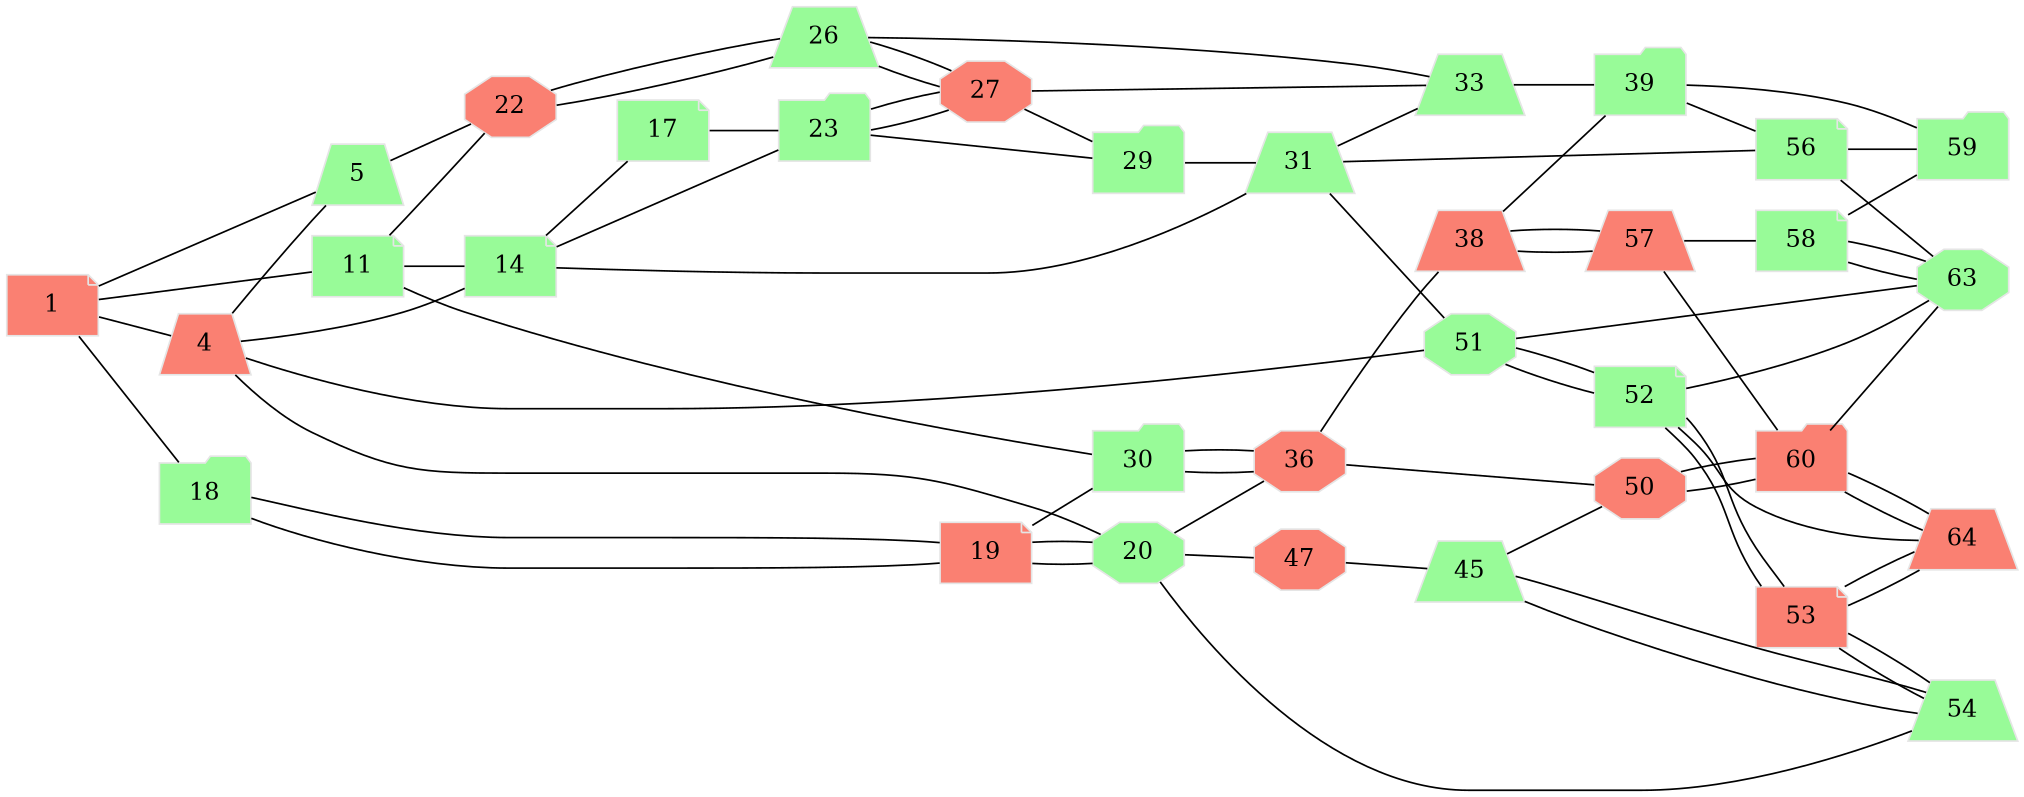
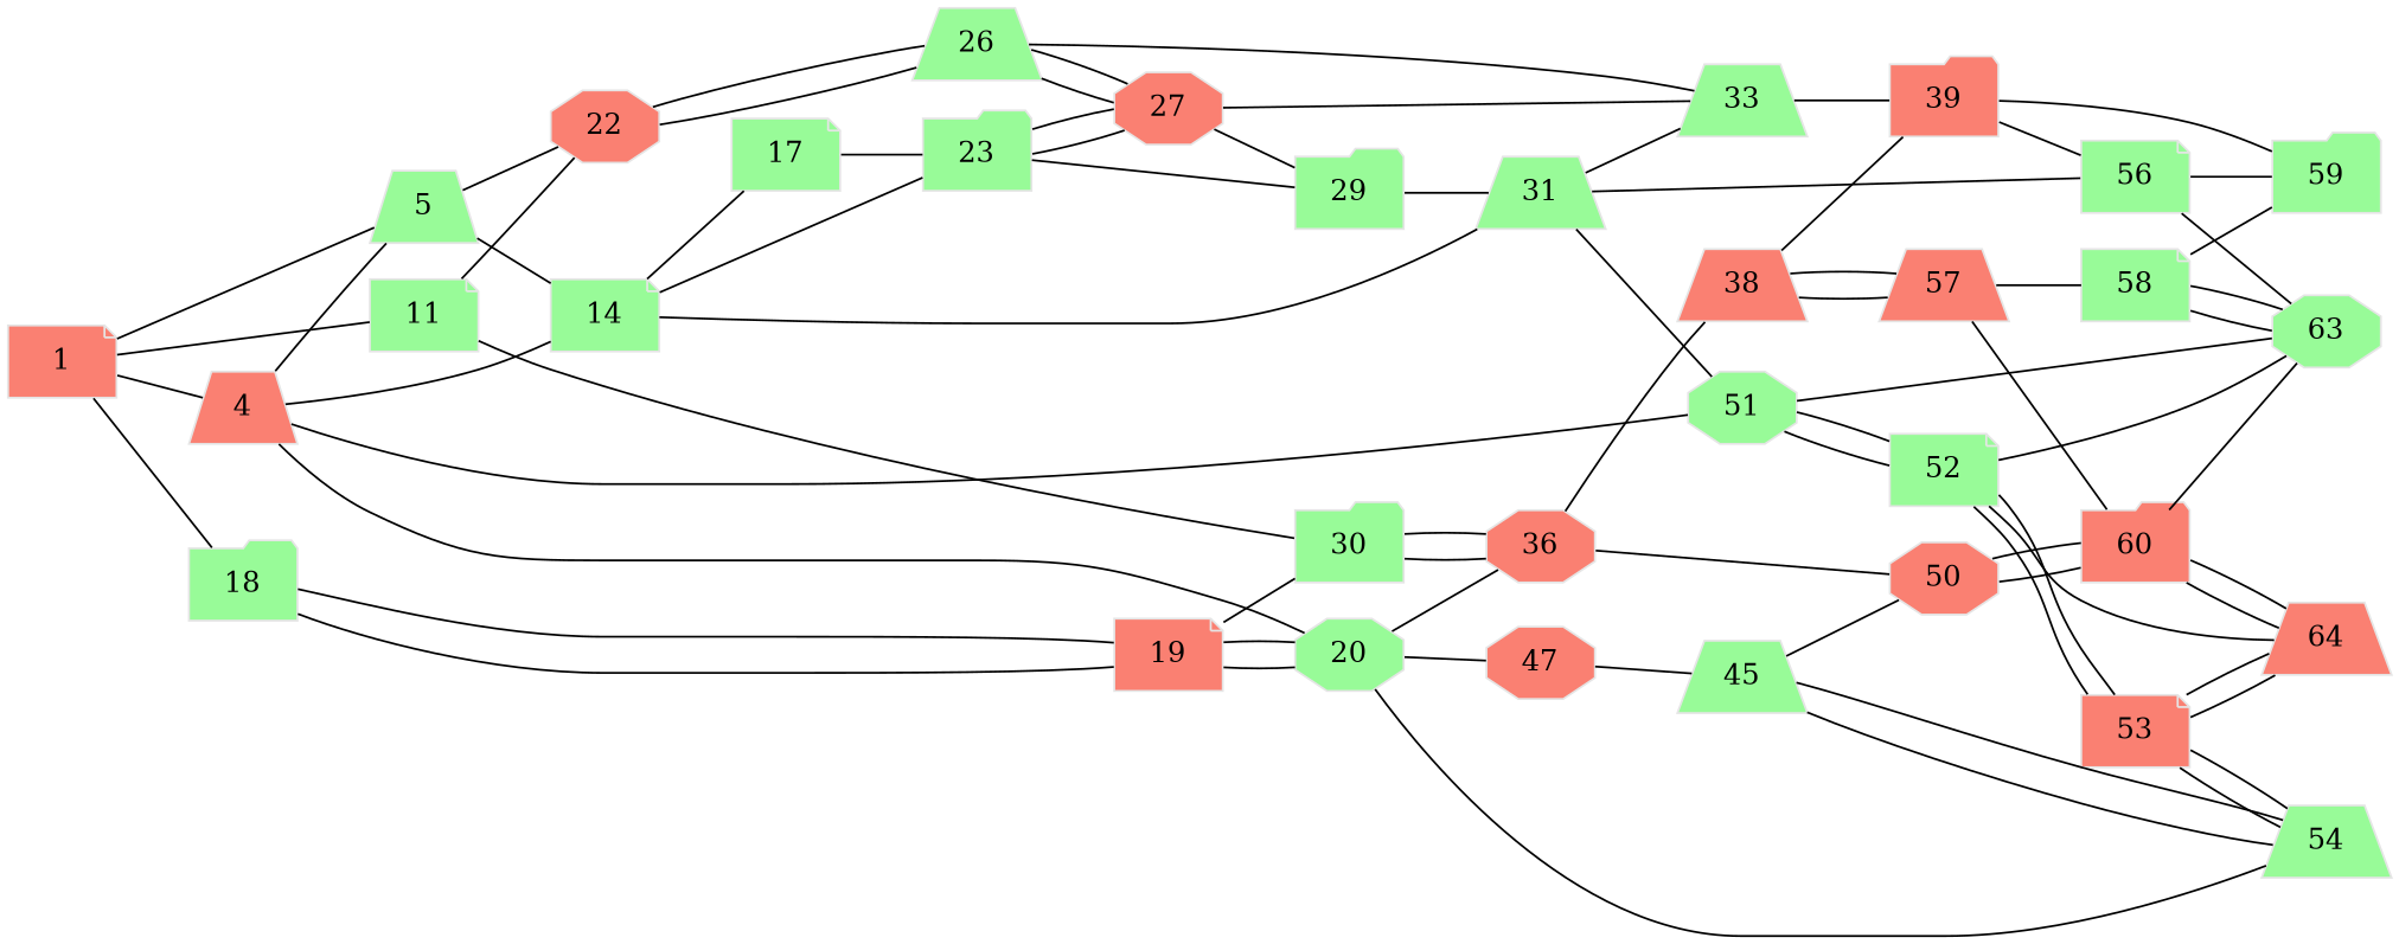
  graph {
    rankdir=LR
    node [color=gray90 fillcolor=palegreen shape=trapezium style=filled]
    1 [fillcolor=salmon shape=note super="+2+8"]
    4 [fillcolor=salmon super="+13"]
    5 [super="+6"]
    11 [shape=note super="+21"]
    18 [shape=folder]
    14 [shape=note super="+25+15"]
    20 [shape=octagon super="+41"]
    51 [shape=octagon]
    22 [fillcolor=salmon shape=octagon]
    30 [shape=folder]
    19 [fillcolor=salmon shape=note]
    17 [shape=note]
    23 [shape=folder super="+24"]
    31 [super="+32+43"]
    36 [fillcolor=salmon shape=octagon super="+37+42"]
    47 [fillcolor=salmon shape=octagon]
    54
    52 [shape=note super="+65"]
    63 [shape=octagon super="+66"]
    26
    27 [fillcolor=salmon shape=octagon super="+28"]
    29 [shape=folder]
    33 [super="+35"]
    56 [shape=note super="+62"]
    38 [fillcolor=salmon]
    50 [fillcolor=salmon shape=octagon]
    n27 [label=45]
-   39 [shape=folder super="+55"]
+   39 [fillcolor=salmon shape=folder super="+55"]
    59 [shape=folder]
    57 [fillcolor=salmon]
    60 [fillcolor=salmon shape=folder super="+61"]
    58 [shape=note]
    64 [fillcolor=salmon]
    53 [fillcolor=salmon shape=note]
    1 -- 4
    1 -- 5
    1 -- 11 [weight=2]
    1 -- 18 [weight=2]
    4 -- 5
    4 -- 14
    4 -- 20
    4 -- 51
-   11 -- 14
+   5 -- 14
    5 -- 22
    11 -- 22
    11 -- 30
    18 -- 19
    18 -- 19
    14 -- 17
    14 -- 23
    14 -- 31 [weight=2]
    20 -- 36
    20 -- 47
    20 -- 54
    51 -- 52
    51 -- 52
    51 -- 63
    22 -- 26
    22 -- 26
    30 -- 36
    30 -- 36
    19 -- 20
    19 -- 20
    19 -- 30
    17 -- 23
    23 -- 27
    23 -- 27
    23 -- 29
    31 -- 51
    31 -- 33 [weight=2]
    31 -- 56 [weight=2]
    36 -- 38
    36 -- 50
    47 -- n27
    52 -- 63
    52 -- 64
    52 -- 53
    52 -- 53
    26 -- 27
    26 -- 27
    26 -- 33
    27 -- 29
    27 -- 33
    29 -- 31
    33 -- 39
    56 -- 63
    56 -- 59
    38 -- 39
    38 -- 57
    38 -- 57
    50 -- 60
    50 -- 60
    n27 -- 54
    n27 -- 54
    n27 -- 50
    39 -- 56
    39 -- 59
    57 -- 60
    57 -- 58
    60 -- 63
    60 -- 64
    60 -- 64
    58 -- 63
    58 -- 63
    58 -- 59
    53 -- 54
    53 -- 54
    53 -- 64
    53 -- 64
  }
